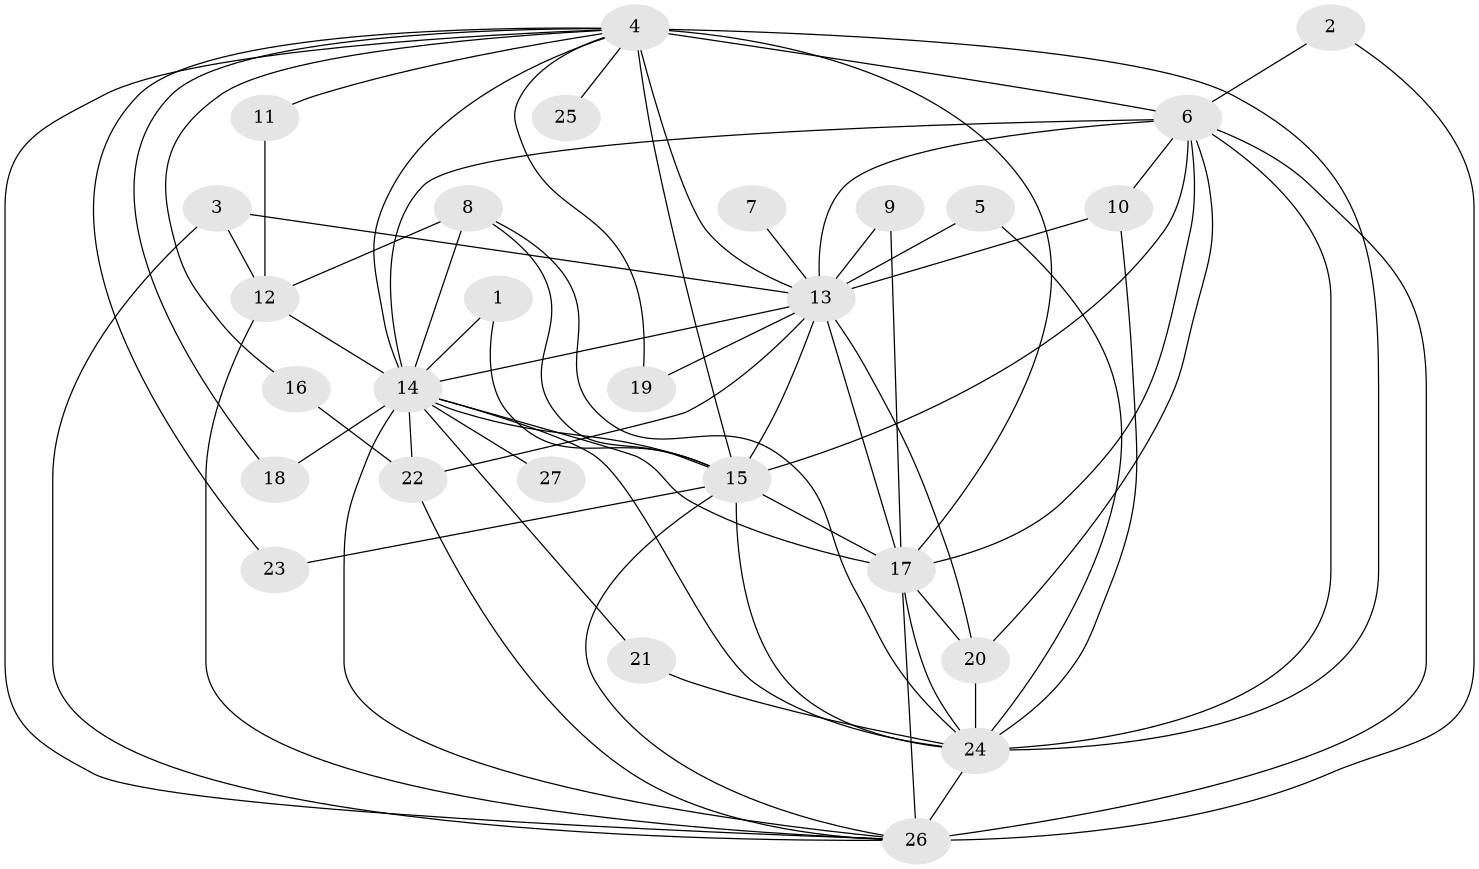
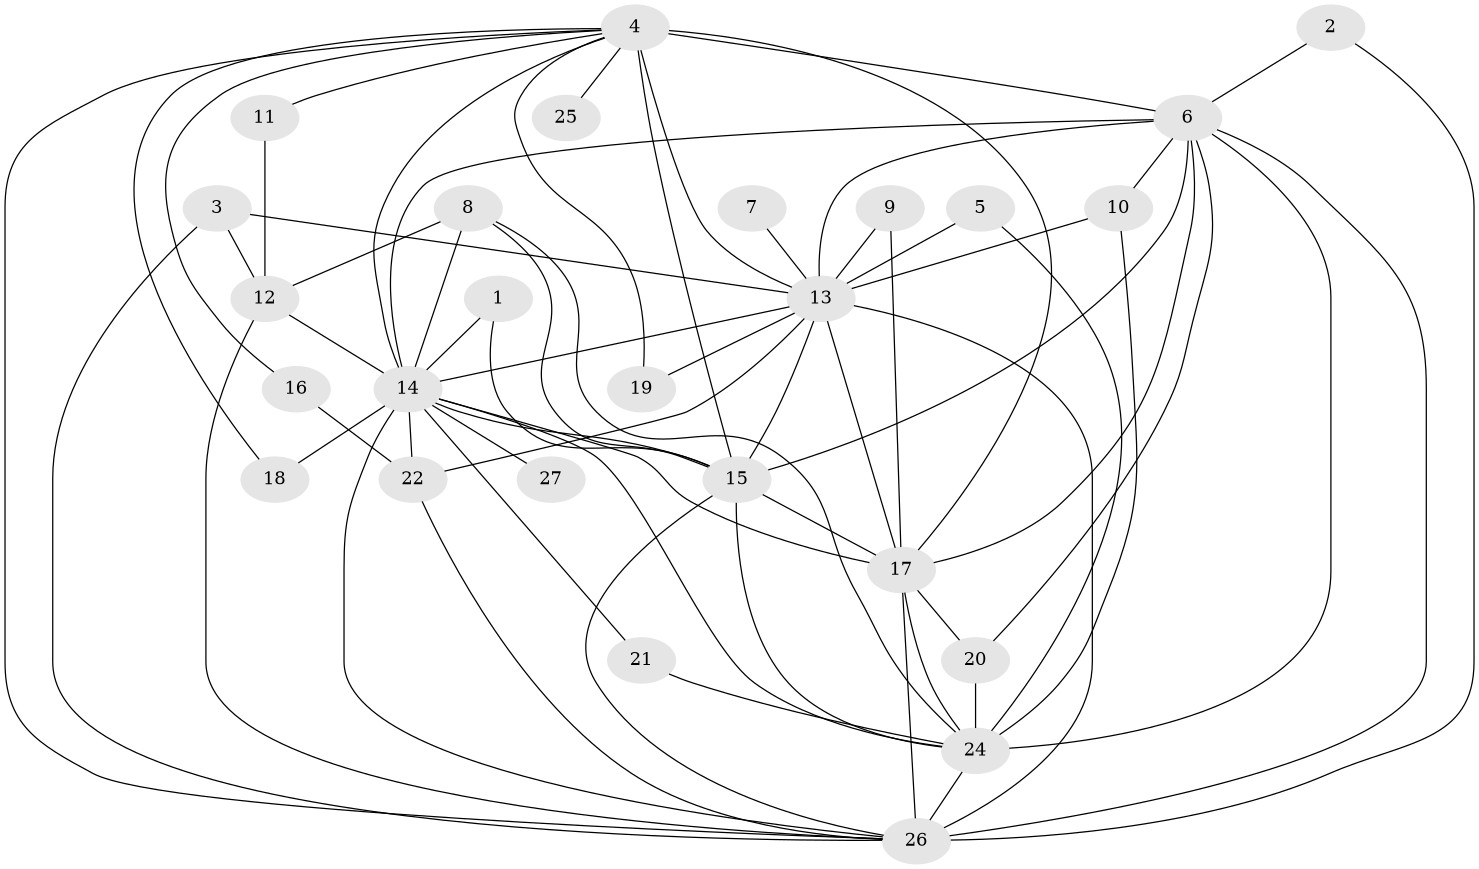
  graph {
    node [color=gray90 style=filled]
    edge [weight=1.0]
    1
    14
    15
    26
    17
    18
    24
    22
    21
    27
-   23
    2
    6
    13
    10
    20
    3
    12
    19
    4
    11
    16
    25
    5
    7
    8
    9
    1 -- 14
    1 -- 15
    14 -- 15
    14 -- 26
    14 -- 17
    14 -- 18
    14 -- 24
    14 -- 22
    14 -- 21
    14 -- 27
    15 -- 26
    15 -- 17
    15 -- 24 [weight=2.0]
-   15 -- 23
    17 -- 26
    17 -- 24 [weight=2.0]
    17 -- 20
    24 -- 26
    22 -- 26
    21 -- 24
    2 -- 26
    2 -- 6
    6 -- 14 [weight=2.0]
    6 -- 15
    6 -- 26 [weight=2.0]
    6 -- 17
    6 -- 24
    6 -- 13 [weight=2.0]
    6 -- 10
    6 -- 20 [weight=2.0]
    13 -- 14 [weight=2.0]
    13 -- 15 [weight=2.0]
-   13 -- 20 [weight=4.0]
+   13 -- 26 [weight=4.0]
    13 -- 17 [weight=3.0]
    13 -- 22 [weight=4.0]
    13 -- 19
    10 -- 24
    10 -- 13
    20 -- 24 [weight=2.0]
    3 -- 26
    3 -- 13
    3 -- 12
    12 -- 14
    12 -- 26
    4 -- 14 [weight=3.0]
    4 -- 15 [weight=2.0]
    4 -- 26 [weight=2.0]
    4 -- 17 [weight=2.0]
    4 -- 18
-   4 -- 24 [weight=2.0]
-   4 -- 23
    4 -- 6 [weight=2.0]
    4 -- 13 [weight=4.0]
    4 -- 19
    4 -- 11
    4 -- 16
    4 -- 25
    11 -- 12
    16 -- 22
    5 -- 24 [weight=4.0]
    5 -- 13
    7 -- 13
    8 -- 14
    8 -- 15
    8 -- 24
    8 -- 12
    9 -- 17
    9 -- 13 [weight=2.0]
  }
